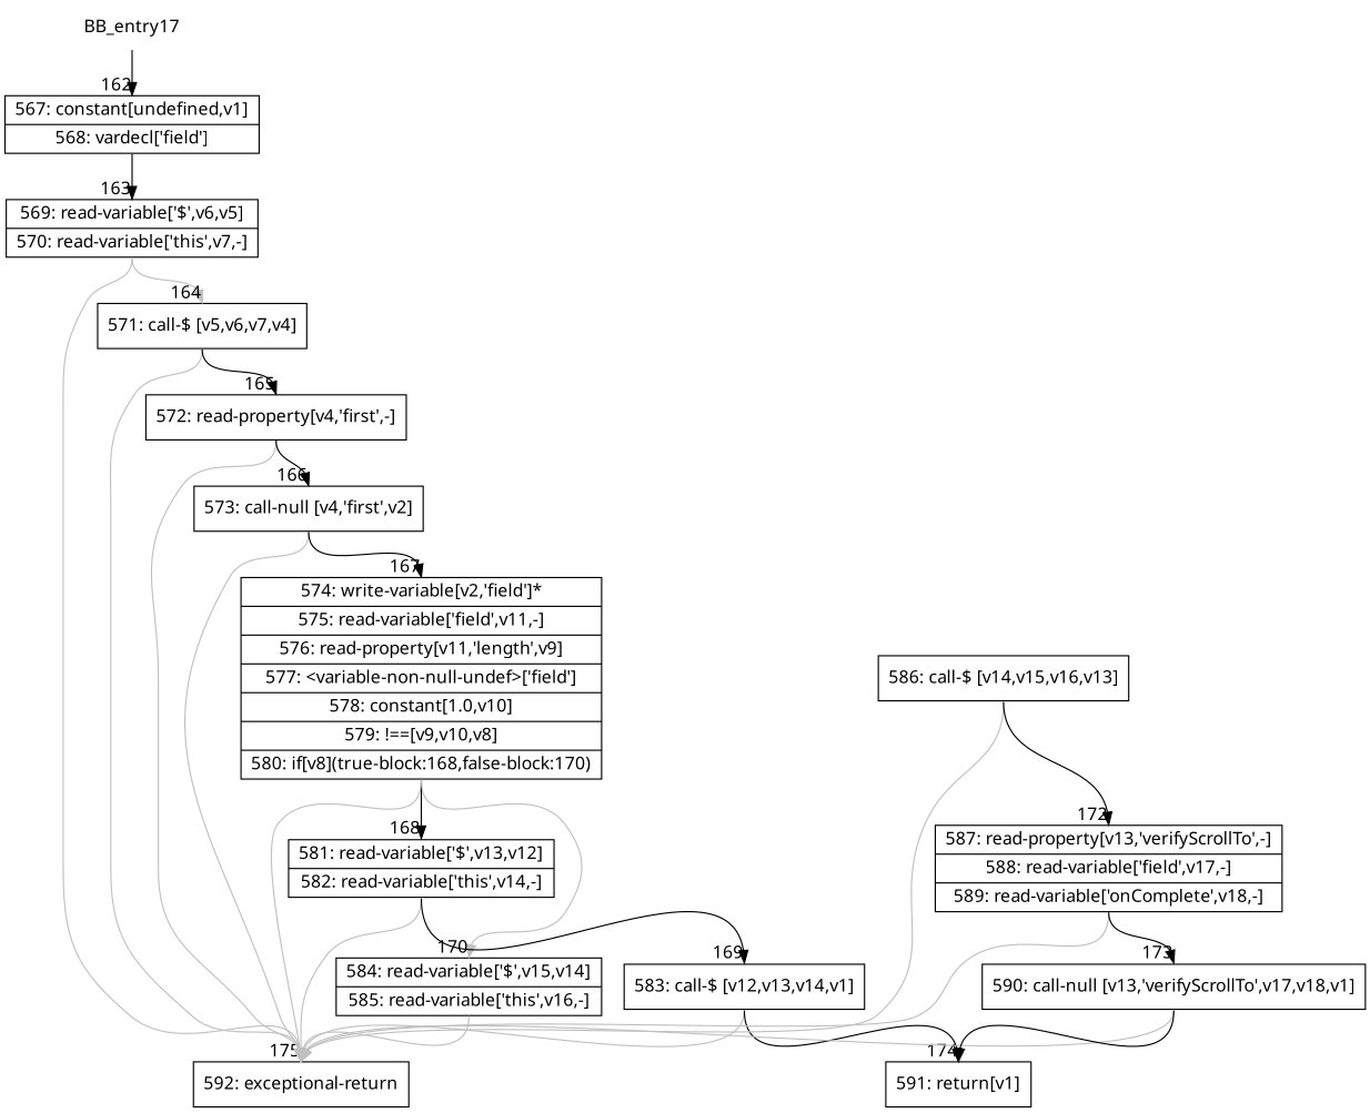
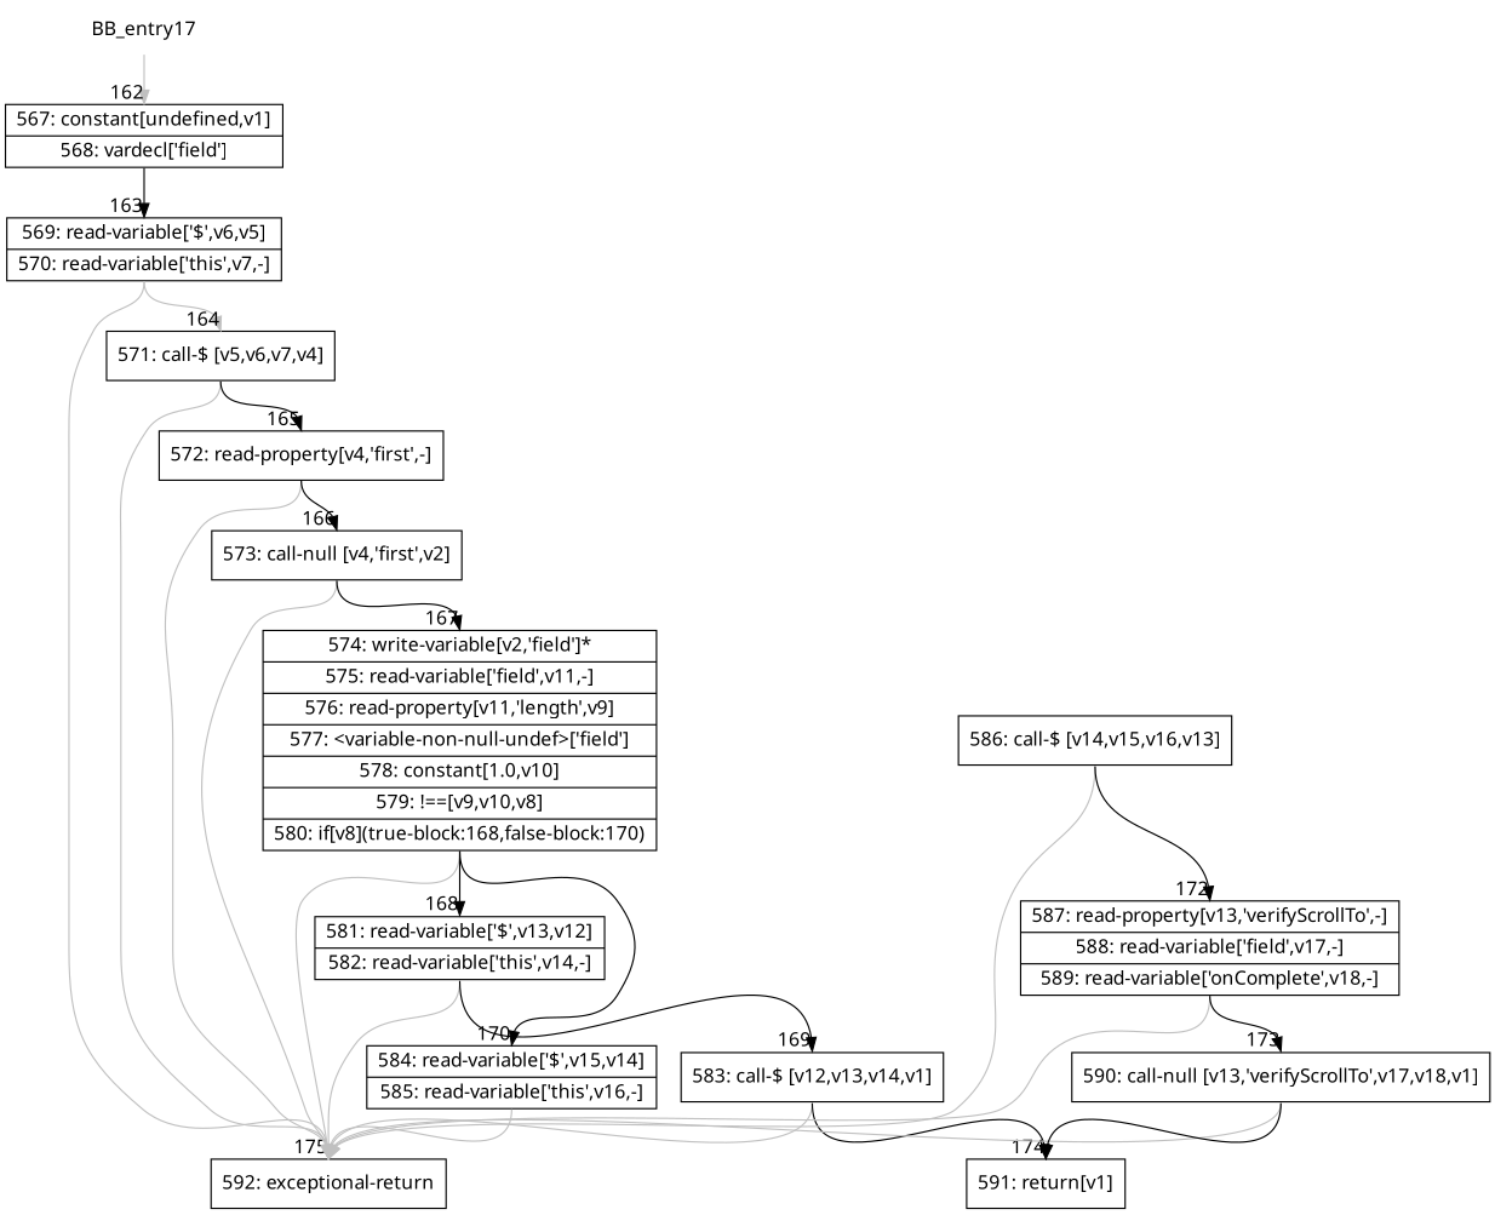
  digraph {
    fontname="Noto Sans"
    rankdir=TD
    node [fontname="Noto Sans" shape=record]
    edge [fontname="Noto Sans" headport=n tailport=s]
    BB_entry17 [shape=none]
    n2 [label="{567: constant[undefined,v1]|568: vardecl['field']}"]
    n3 [label="{569: read-variable['$',v6,v5]|570: read-variable['this',v7,-]}"]
    n4 [label="{571: call-$ [v5,v6,v7,v4]}"]
    n5 [label="{592: exceptional-return}"]
    n6 [label="{572: read-property[v4,'first',-]}"]
    n7 [label="{573: call-null [v4,'first',v2]}"]
    n8 [label="{574: write-variable[v2,'field']*|575: read-variable['field',v11,-]|576: read-property[v11,'length',v9]|577: \<variable-non-null-undef\>['field']|578: constant[1.0,v10]|579: !==[v9,v10,v8]|580: if[v8](true-block:168,false-block:170)}"]
    n9 [label="{581: read-variable['$',v13,v12]|582: read-variable['this',v14,-]}"]
    n10 [label="{584: read-variable['$',v15,v14]|585: read-variable['this',v16,-]}"]
    n11 [label="{583: call-$ [v12,v13,v14,v1]}"]
    n12 [label="{591: return[v1]}"]
    n13 [label="{586: call-$ [v14,v15,v16,v13]}"]
    n14 [label="{587: read-property[v13,'verifyScrollTo',-]|588: read-variable['field',v17,-]|589: read-variable['onComplete',v18,-]}"]
    n15 [label="{590: call-null [v13,'verifyScrollTo',v17,v18,v1]}"]
-   BB_entry17 -> n2 [headlabel="    162"]
+   BB_entry17 -> n2 [headlabel="    162" color=gray]
    n2 -> n3 [headlabel="      163"]
    n3 -> n4 [color=gray headlabel="      164"]
    n3 -> n5 [color=gray headlabel="      175"]
    n4 -> n5 [color=gray]
    n4 -> n6 [headlabel="      165"]
    n6 -> n5 [color=gray]
    n6 -> n7 [headlabel="      166"]
    n7 -> n5 [color=gray]
    n7 -> n8 [headlabel="      167"]
    n8 -> n5 [color=gray]
    n8 -> n9 [headlabel="      168"]
-   n8 -> n10 [headlabel="      170" color=gray]
+   n8 -> n10 [headlabel="      170"]
    n9 -> n5 [color=gray]
    n9 -> n11 [headlabel="      169"]
    n10 -> n5 [color=gray]
    n11 -> n5 [color=gray]
    n11 -> n12 [headlabel="      174"]
    n13 -> n5 [color=gray]
    n13 -> n14 [headlabel="      172"]
    n14 -> n5 [color=gray]
    n14 -> n15 [headlabel="      173"]
    n15 -> n5 [color=gray]
    n15 -> n12
  }
